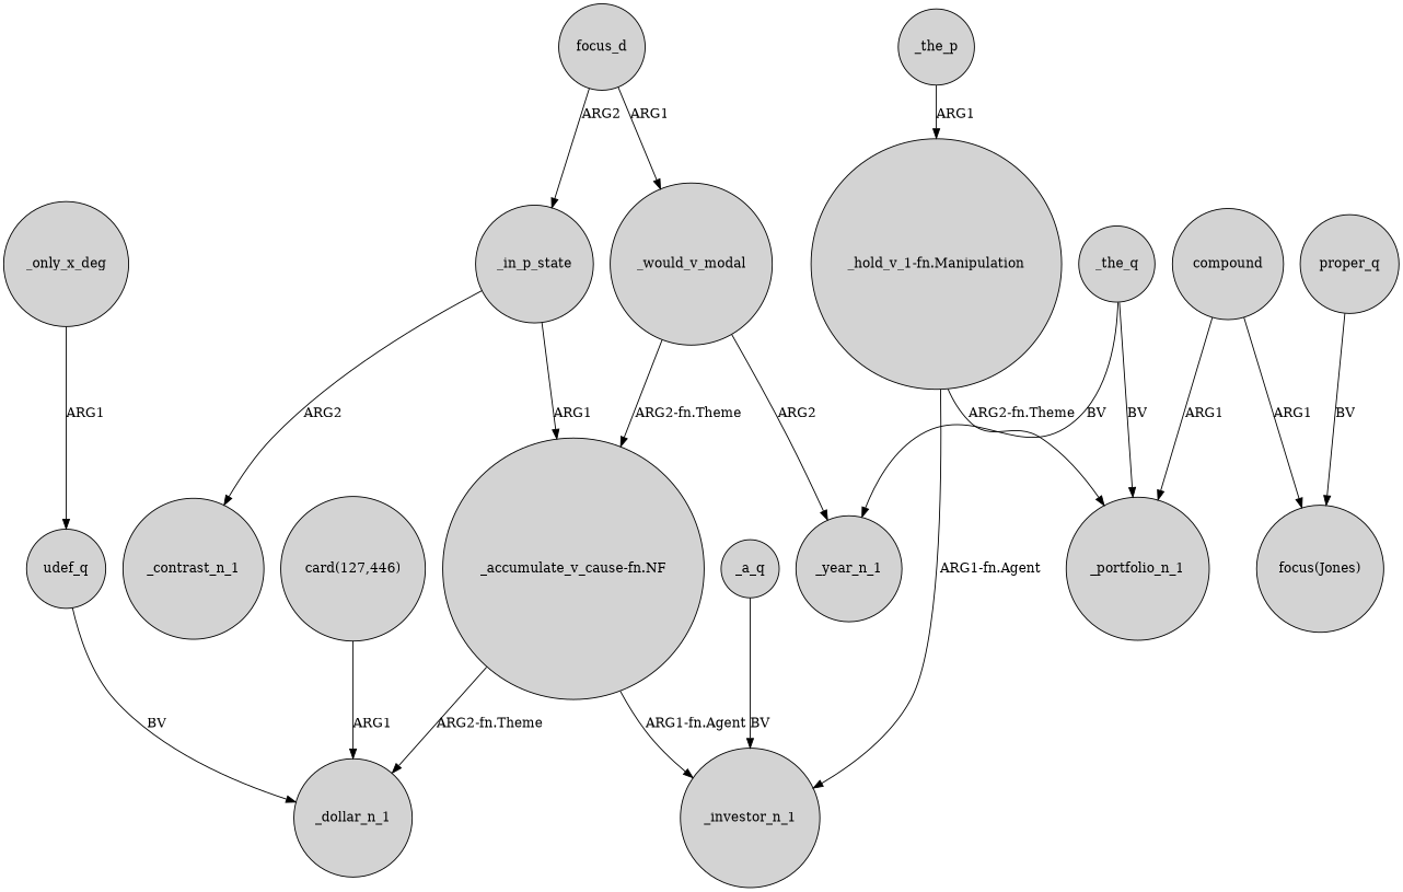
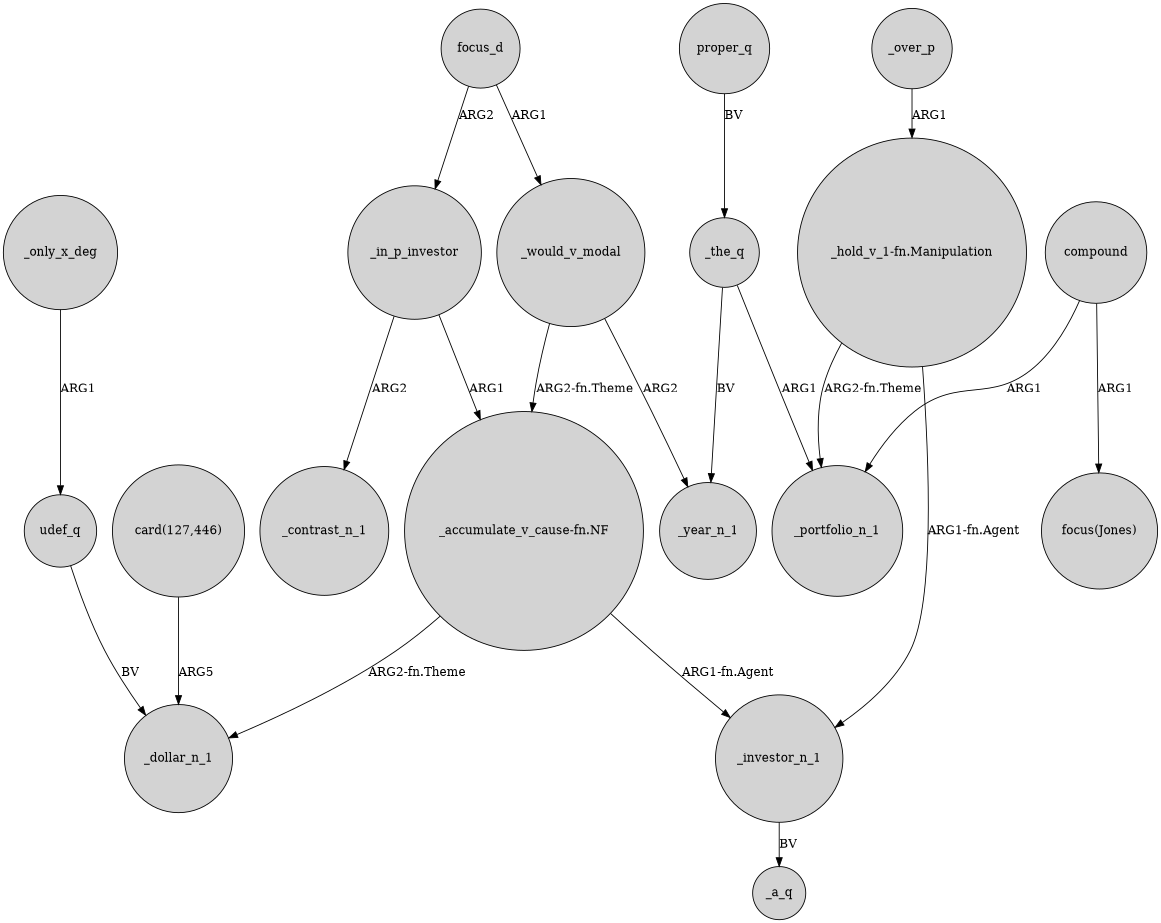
  digraph {
    node [shape=circle style=filled]
    _only_x_deg
    udef_q
    _dollar_n_1
    _would_v_modal
    "_accumulate_v_cause-fn.NF"
    _year_n_1
    _investor_n_1
    _the_q
    _portfolio_n_1
    "_hold_v_1-fn.Manipulation"
    compound
    n12 [label="focus(Jones)"]
-   _over_p [label=_the_p]
+   _over_p
    focus_d
-   _in_p_state
+   _in_p_state [label=_in_p_investor]
    _contrast_n_1
    proper_q
    _a_q
    "card(127,446)"
    _only_x_deg -> udef_q [label=ARG1]
    udef_q -> _dollar_n_1 [label=BV]
    _would_v_modal -> "_accumulate_v_cause-fn.NF" [label="ARG2-fn.Theme"]
    _would_v_modal -> _year_n_1 [label=ARG2]
    "_accumulate_v_cause-fn.NF" -> _dollar_n_1 [label="ARG2-fn.Theme"]
    "_accumulate_v_cause-fn.NF" -> _investor_n_1 [label="ARG1-fn.Agent"]
    _the_q -> _year_n_1 [label=BV]
-   _the_q -> _portfolio_n_1 [label=BV]
+   _the_q -> _portfolio_n_1 [label=ARG1]
    "_hold_v_1-fn.Manipulation" -> _investor_n_1 [label="ARG1-fn.Agent"]
    "_hold_v_1-fn.Manipulation" -> _portfolio_n_1 [label="ARG2-fn.Theme"]
    compound -> _portfolio_n_1 [label=ARG1]
    compound -> n12 [label=ARG1]
    _over_p -> "_hold_v_1-fn.Manipulation" [label=ARG1]
    focus_d -> _would_v_modal [label=ARG1]
    focus_d -> _in_p_state [label=ARG2]
    _in_p_state -> "_accumulate_v_cause-fn.NF" [label=ARG1]
    _in_p_state -> _contrast_n_1 [label=ARG2]
-   proper_q -> n12 [label=BV]
-   _a_q -> _investor_n_1 [label=BV]
-   "card(127,446)" -> _dollar_n_1 [label=ARG1]
+   proper_q -> _the_q [label=BV]
+   _investor_n_1 -> _a_q [label=BV]
+   "card(127,446)" -> _dollar_n_1 [label=ARG5]
  }
